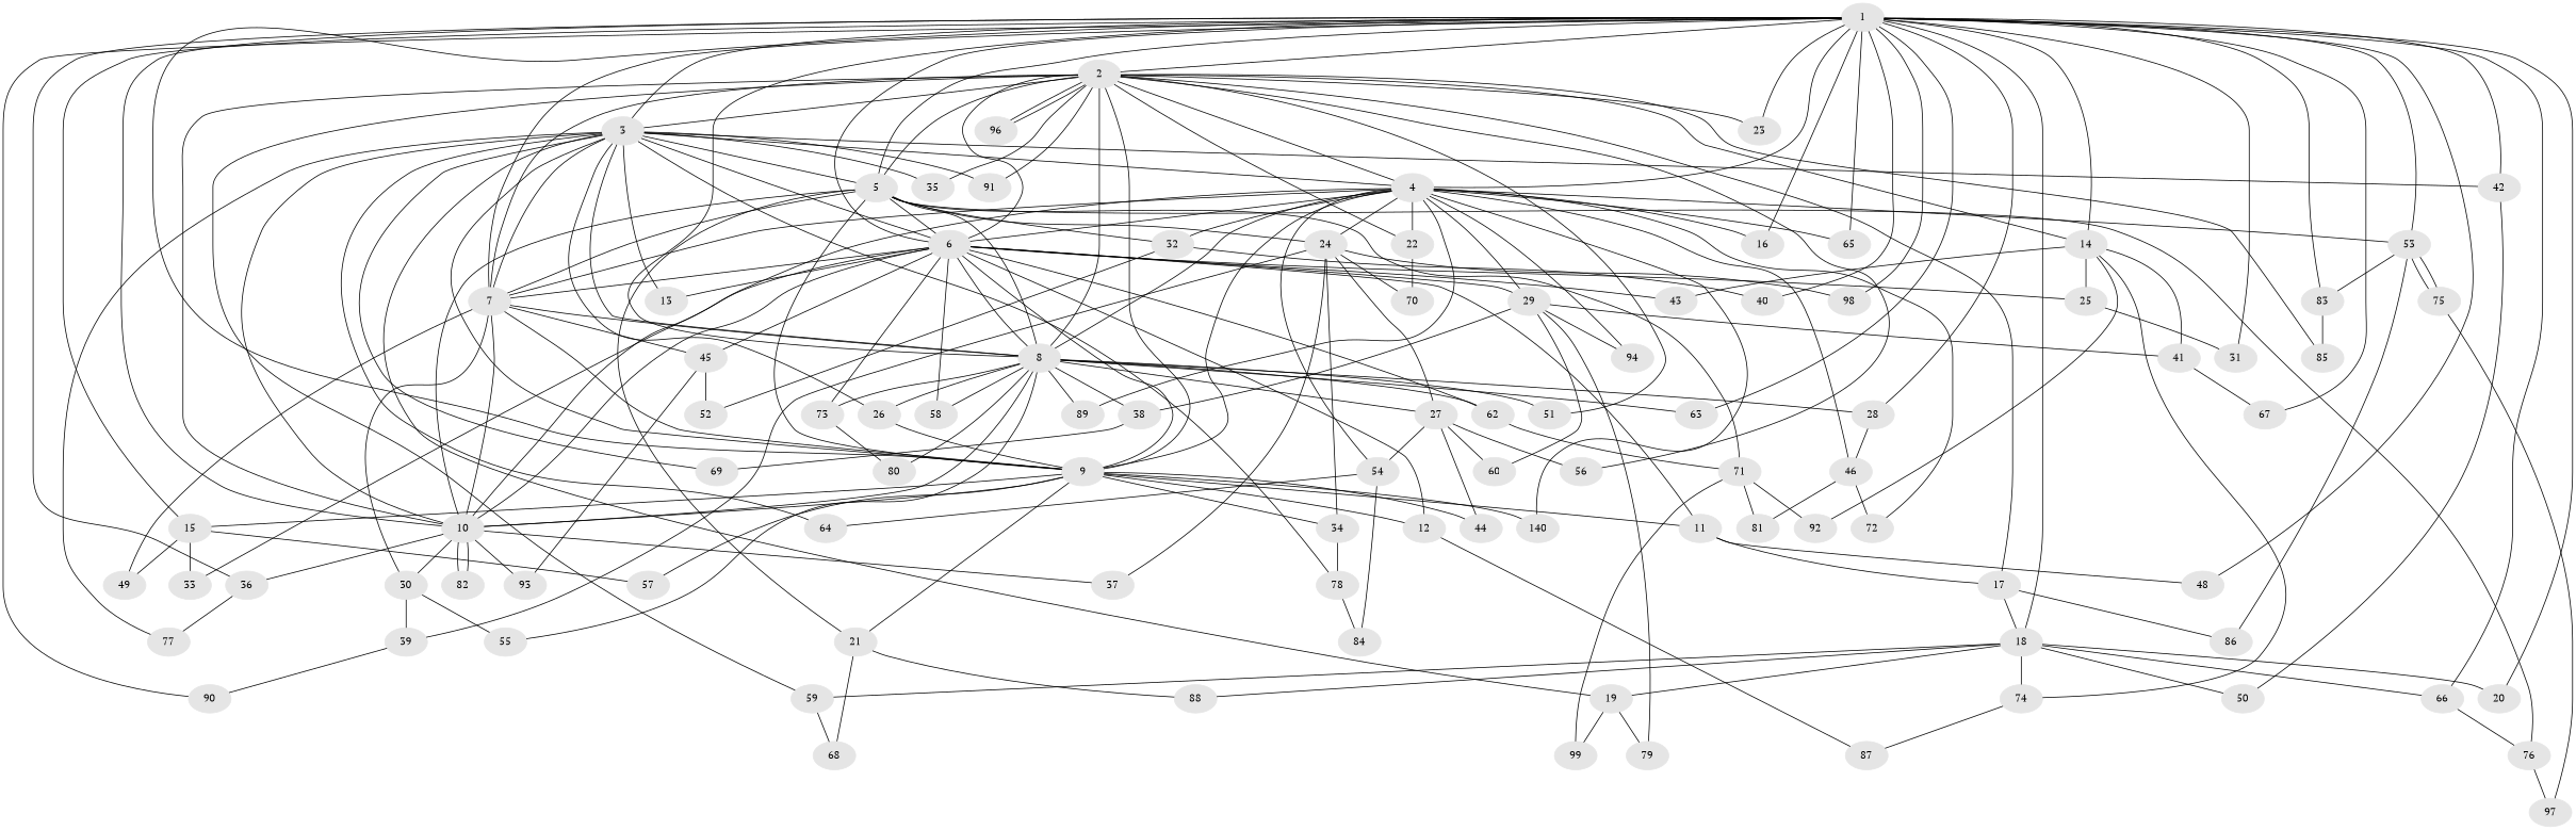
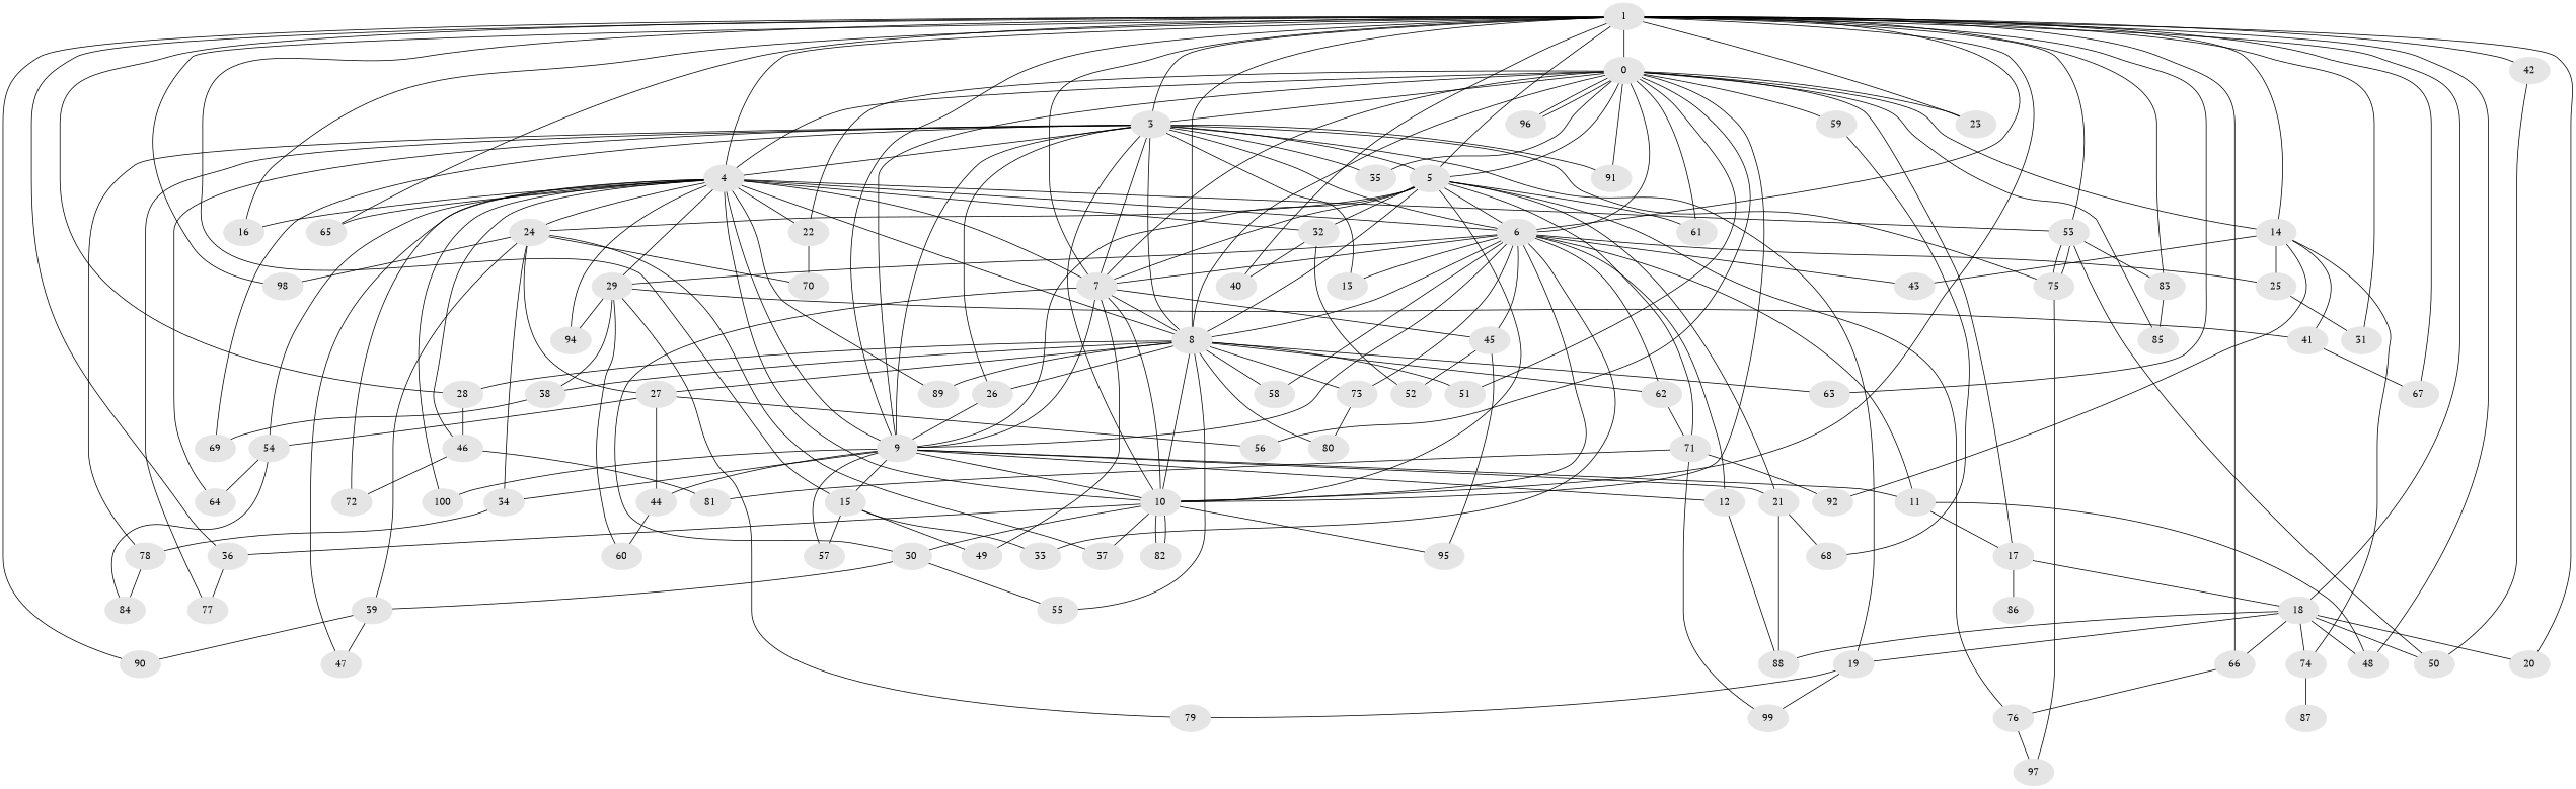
  graph {
    fontname="PT Serif"
    node [color=gray90 fontname="PT Serif" style=filled]
    edge [fontname="PT Serif"]
    1
-   2
+   2 [label=0]
    3
    4
    5
    6
    7
    8
    9
    10
    14
    15
    16
    18
    20
    23
    28
    31
    36
    40
    42
    48
    53
    63
    65
    66
    67
    83
    90
    98
    17
    22
    35
    51
    56
    59
+   61
    85
    91
    96
    13
    19
    26
    64
    69
    77
    78
    24
    29
    32
    46
+   47
    54
    72
    89
    94
-   100 [label=140]
+   100
    21
    71
    76
    11
    12
    25
    33
    43
    45
    58
    62
    73
    30
    49
    27
    38
    55
    80
    34
    44
    57
    37
    82
-   93
+   93 [label=95]
    41
    74
    92
    50
    88
    86
    75
    70
    68
    79
    99
    84
    39
    60
    52
    81
    97
    87
    1 -- 2
    1 -- 3
    1 -- 4
    1 -- 5
    1 -- 6
    1 -- 7
    1 -- 8
    1 -- 9
    1 -- 10
    1 -- 14
    1 -- 15
    1 -- 16
    1 -- 18
    1 -- 20
    1 -- 23
    1 -- 28
    1 -- 31
    1 -- 36
    1 -- 40
    1 -- 42
    1 -- 48
    1 -- 53
    1 -- 63
    1 -- 65
    1 -- 66
    1 -- 67
    1 -- 83
    1 -- 90
    1 -- 98
    2 -- 3
    2 -- 4
    2 -- 5
    2 -- 6
    2 -- 7
    2 -- 8
    2 -- 9
    2 -- 10
    2 -- 14
    2 -- 23
    2 -- 17
    2 -- 22
    2 -- 35
    2 -- 51
    2 -- 56
    2 -- 59
+   2 -- 61
    2 -- 85
    2 -- 91
    2 -- 96
    2 -- 96
    3 -- 4
    3 -- 5
    3 -- 6
    3 -- 7
    3 -- 8
    3 -- 9
    3 -- 10
-   3 -- 42
+   3 -- 75
    3 -- 35
    3 -- 91
    3 -- 13
    3 -- 19
    3 -- 26
    3 -- 64
    3 -- 69
    3 -- 77
    3 -- 78
    4 -- 6
    4 -- 7
    4 -- 8
    4 -- 9
    4 -- 10
    4 -- 16
    4 -- 53
    4 -- 65
    4 -- 22
    4 -- 24
    4 -- 29
    4 -- 32
    4 -- 46
+   4 -- 47
    4 -- 54
    4 -- 72
    4 -- 89
    4 -- 94
    4 -- 100
    5 -- 6
    5 -- 7
    5 -- 8
    5 -- 9
    5 -- 10
+   5 -- 61
    5 -- 24
    5 -- 32
    5 -- 21
    5 -- 71
    5 -- 76
    6 -- 7
    6 -- 8
    6 -- 9
    6 -- 10
    6 -- 13
    6 -- 29
    6 -- 11
    6 -- 12
    6 -- 25
    6 -- 33
    6 -- 43
    6 -- 45
    6 -- 58
    6 -- 62
    6 -- 73
    7 -- 8
    7 -- 9
    7 -- 10
    7 -- 45
    7 -- 30
    7 -- 49
    8 -- 10
    8 -- 28
    8 -- 63
    8 -- 51
    8 -- 26
    8 -- 89
    8 -- 58
    8 -- 62
    8 -- 73
    8 -- 27
    8 -- 38
    8 -- 55
    8 -- 80
    9 -- 10
    9 -- 15
    9 -- 100
    9 -- 21
    9 -- 11
    9 -- 12
    9 -- 34
    9 -- 44
    9 -- 57
    10 -- 36
    10 -- 30
    10 -- 37
    10 -- 82
    10 -- 82
    10 -- 93
    14 -- 25
    14 -- 43
    14 -- 41
    14 -- 74
    14 -- 92
    15 -- 33
    15 -- 49
    15 -- 57
    18 -- 20
    18 -- 66
-   18 -- 59
+   18 -- 48
    18 -- 19
    18 -- 74
    18 -- 50
    18 -- 88
    28 -- 46
    36 -- 77
    42 -- 50
    53 -- 83
-   53 -- 86
+   53 -- 50
    53 -- 75
    53 -- 75
    66 -- 76
    83 -- 85
    17 -- 18
    17 -- 86
    22 -- 70
    59 -- 68
    19 -- 79
    19 -- 99
    26 -- 9
    78 -- 84
    24 -- 98
    24 -- 27
    24 -- 34
    24 -- 37
    24 -- 70
    24 -- 39
    29 -- 94
    29 -- 38
    29 -- 41
    29 -- 79
    29 -- 60
    32 -- 40
    32 -- 52
    46 -- 72
    46 -- 81
    54 -- 64
    54 -- 84
    21 -- 88
    21 -- 68
    71 -- 92
    71 -- 99
    71 -- 81
    76 -- 97
    11 -- 48
    11 -- 17
-   12 -- 87
+   12 -- 88
    25 -- 31
    45 -- 93
    45 -- 52
    62 -- 71
    73 -- 80
    30 -- 55
    30 -- 39
    27 -- 56
    27 -- 54
    27 -- 44
-   27 -- 60
+   44 -- 60
    38 -- 69
    34 -- 78
    41 -- 67
    74 -- 87
    75 -- 97
    39 -- 90
+   39 -- 47
  }
